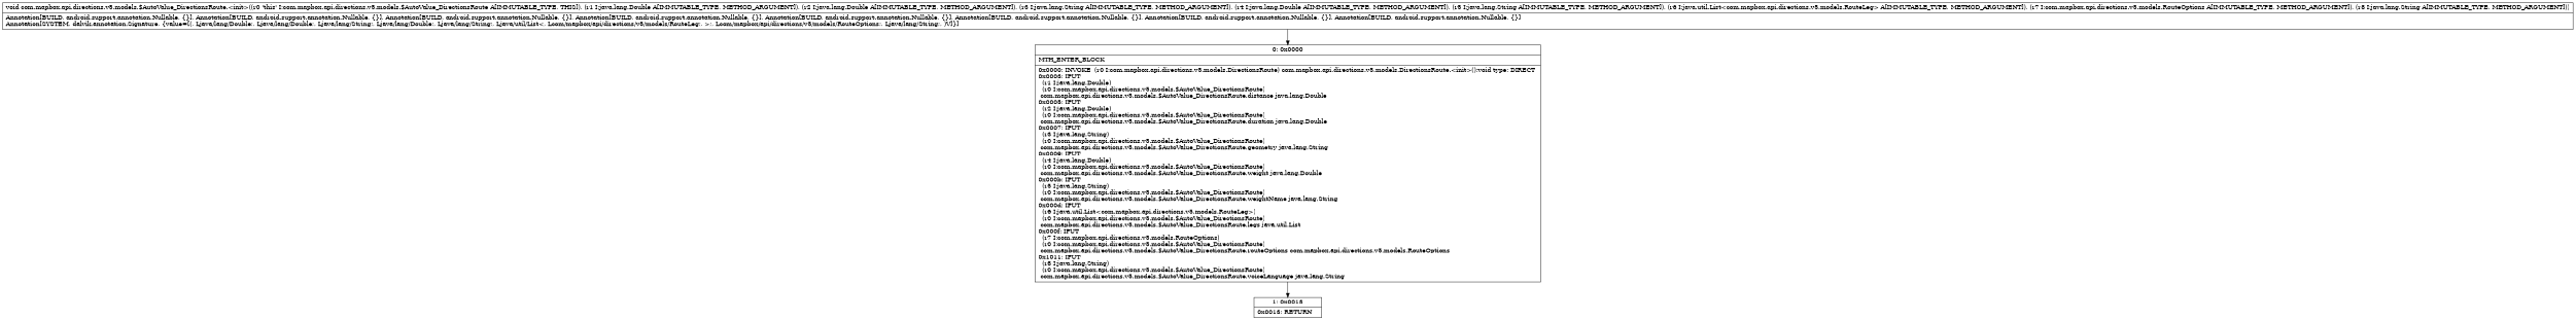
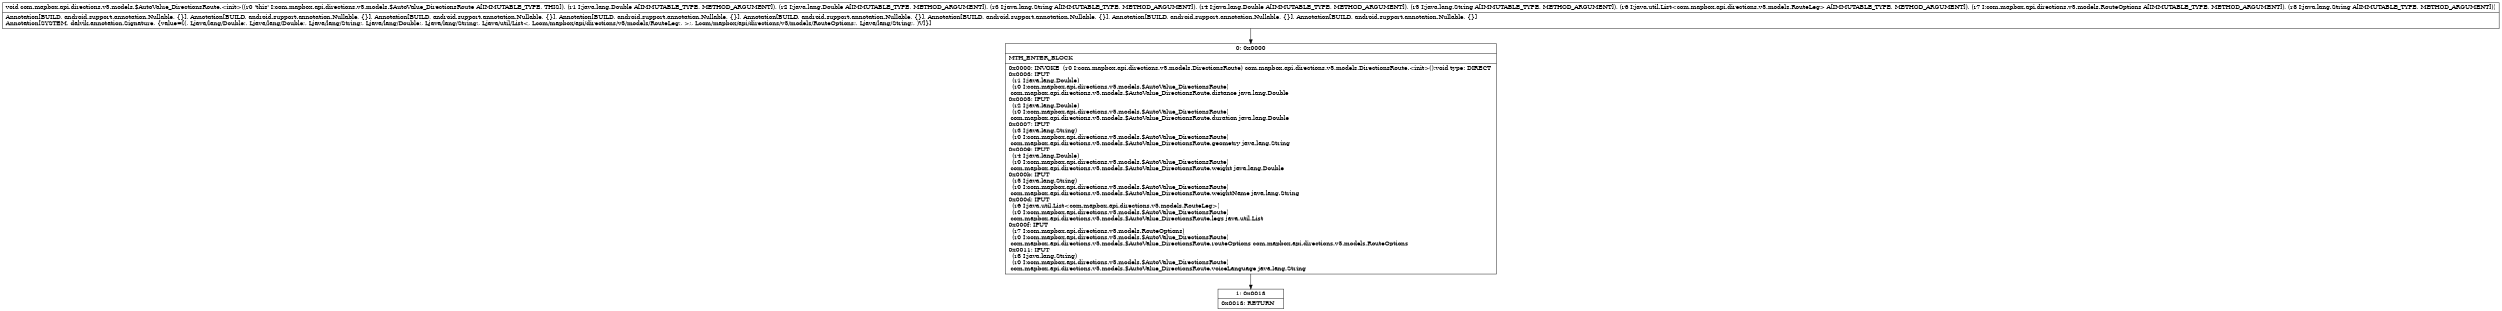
  digraph {
    node [shape=record]
-   n1 [label="{0\:\ 0x0000|MTH_ENTER_BLOCK\l|0x0000: INVOKE  (r0 I:com.mapbox.api.directions.v5.models.DirectionsRoute) com.mapbox.api.directions.v5.models.DirectionsRoute.\<init\>():void type: DIRECT \l0x0003: IPUT  \l  (r1 I:java.lang.Double)\l  (r0 I:com.mapbox.api.directions.v5.models.$AutoValue_DirectionsRoute)\l com.mapbox.api.directions.v5.models.$AutoValue_DirectionsRoute.distance java.lang.Double \l0x0005: IPUT  \l  (r2 I:java.lang.Double)\l  (r0 I:com.mapbox.api.directions.v5.models.$AutoValue_DirectionsRoute)\l com.mapbox.api.directions.v5.models.$AutoValue_DirectionsRoute.duration java.lang.Double \l0x0007: IPUT  \l  (r3 I:java.lang.String)\l  (r0 I:com.mapbox.api.directions.v5.models.$AutoValue_DirectionsRoute)\l com.mapbox.api.directions.v5.models.$AutoValue_DirectionsRoute.geometry java.lang.String \l0x0009: IPUT  \l  (r4 I:java.lang.Double)\l  (r0 I:com.mapbox.api.directions.v5.models.$AutoValue_DirectionsRoute)\l com.mapbox.api.directions.v5.models.$AutoValue_DirectionsRoute.weight java.lang.Double \l0x000b: IPUT  \l  (r5 I:java.lang.String)\l  (r0 I:com.mapbox.api.directions.v5.models.$AutoValue_DirectionsRoute)\l com.mapbox.api.directions.v5.models.$AutoValue_DirectionsRoute.weightName java.lang.String \l0x000d: IPUT  \l  (r6 I:java.util.List\<com.mapbox.api.directions.v5.models.RouteLeg\>)\l  (r0 I:com.mapbox.api.directions.v5.models.$AutoValue_DirectionsRoute)\l com.mapbox.api.directions.v5.models.$AutoValue_DirectionsRoute.legs java.util.List \l0x000f: IPUT  \l  (r7 I:com.mapbox.api.directions.v5.models.RouteOptions)\l  (r0 I:com.mapbox.api.directions.v5.models.$AutoValue_DirectionsRoute)\l com.mapbox.api.directions.v5.models.$AutoValue_DirectionsRoute.routeOptions com.mapbox.api.directions.v5.models.RouteOptions \l0x1011: IPUT  \l  (r8 I:java.lang.String)\l  (r0 I:com.mapbox.api.directions.v5.models.$AutoValue_DirectionsRoute)\l com.mapbox.api.directions.v5.models.$AutoValue_DirectionsRoute.voiceLanguage java.lang.String \l}"]
+   n1 [label="{0\:\ 0x0000|MTH_ENTER_BLOCK\l|0x0000: INVOKE  (r0 I:com.mapbox.api.directions.v5.models.DirectionsRoute) com.mapbox.api.directions.v5.models.DirectionsRoute.\<init\>():void type: DIRECT \l0x0003: IPUT  \l  (r1 I:java.lang.Double)\l  (r0 I:com.mapbox.api.directions.v5.models.$AutoValue_DirectionsRoute)\l com.mapbox.api.directions.v5.models.$AutoValue_DirectionsRoute.distance java.lang.Double \l0x0005: IPUT  \l  (r2 I:java.lang.Double)\l  (r0 I:com.mapbox.api.directions.v5.models.$AutoValue_DirectionsRoute)\l com.mapbox.api.directions.v5.models.$AutoValue_DirectionsRoute.duration java.lang.Double \l0x0007: IPUT  \l  (r3 I:java.lang.String)\l  (r0 I:com.mapbox.api.directions.v5.models.$AutoValue_DirectionsRoute)\l com.mapbox.api.directions.v5.models.$AutoValue_DirectionsRoute.geometry java.lang.String \l0x0009: IPUT  \l  (r4 I:java.lang.Double)\l  (r0 I:com.mapbox.api.directions.v5.models.$AutoValue_DirectionsRoute)\l com.mapbox.api.directions.v5.models.$AutoValue_DirectionsRoute.weight java.lang.Double \l0x000b: IPUT  \l  (r5 I:java.lang.String)\l  (r0 I:com.mapbox.api.directions.v5.models.$AutoValue_DirectionsRoute)\l com.mapbox.api.directions.v5.models.$AutoValue_DirectionsRoute.weightName java.lang.String \l0x000d: IPUT  \l  (r6 I:java.util.List\<com.mapbox.api.directions.v5.models.RouteLeg\>)\l  (r0 I:com.mapbox.api.directions.v5.models.$AutoValue_DirectionsRoute)\l com.mapbox.api.directions.v5.models.$AutoValue_DirectionsRoute.legs java.util.List \l0x000f: IPUT  \l  (r7 I:com.mapbox.api.directions.v5.models.RouteOptions)\l  (r0 I:com.mapbox.api.directions.v5.models.$AutoValue_DirectionsRoute)\l com.mapbox.api.directions.v5.models.$AutoValue_DirectionsRoute.routeOptions com.mapbox.api.directions.v5.models.RouteOptions \l0x0011: IPUT  \l  (r8 I:java.lang.String)\l  (r0 I:com.mapbox.api.directions.v5.models.$AutoValue_DirectionsRoute)\l com.mapbox.api.directions.v5.models.$AutoValue_DirectionsRoute.voiceLanguage java.lang.String \l}"]
    n2 [label="{1\:\ 0x0013|0x0013: RETURN   \l}"]
    n3 [label="{void com.mapbox.api.directions.v5.models.$AutoValue_DirectionsRoute.\<init\>((r0 'this' I:com.mapbox.api.directions.v5.models.$AutoValue_DirectionsRoute A[IMMUTABLE_TYPE, THIS]), (r1 I:java.lang.Double A[IMMUTABLE_TYPE, METHOD_ARGUMENT]), (r2 I:java.lang.Double A[IMMUTABLE_TYPE, METHOD_ARGUMENT]), (r3 I:java.lang.String A[IMMUTABLE_TYPE, METHOD_ARGUMENT]), (r4 I:java.lang.Double A[IMMUTABLE_TYPE, METHOD_ARGUMENT]), (r5 I:java.lang.String A[IMMUTABLE_TYPE, METHOD_ARGUMENT]), (r6 I:java.util.List\<com.mapbox.api.directions.v5.models.RouteLeg\> A[IMMUTABLE_TYPE, METHOD_ARGUMENT]), (r7 I:com.mapbox.api.directions.v5.models.RouteOptions A[IMMUTABLE_TYPE, METHOD_ARGUMENT]), (r8 I:java.lang.String A[IMMUTABLE_TYPE, METHOD_ARGUMENT]))  | Annotation[BUILD, android.support.annotation.Nullable, \{\}], Annotation[BUILD, android.support.annotation.Nullable, \{\}], Annotation[BUILD, android.support.annotation.Nullable, \{\}], Annotation[BUILD, android.support.annotation.Nullable, \{\}], Annotation[BUILD, android.support.annotation.Nullable, \{\}], Annotation[BUILD, android.support.annotation.Nullable, \{\}], Annotation[BUILD, android.support.annotation.Nullable, \{\}], Annotation[BUILD, android.support.annotation.Nullable, \{\}]\lAnnotation[SYSTEM, dalvik.annotation.Signature, \{value=[(, Ljava\/lang\/Double;, Ljava\/lang\/Double;, Ljava\/lang\/String;, Ljava\/lang\/Double;, Ljava\/lang\/String;, Ljava\/util\/List\<, Lcom\/mapbox\/api\/directions\/v5\/models\/RouteLeg;, \>;, Lcom\/mapbox\/api\/directions\/v5\/models\/RouteOptions;, Ljava\/lang\/String;, )V]\}]\l}"]
    n1 -> n2
    n3 -> n1
  }
